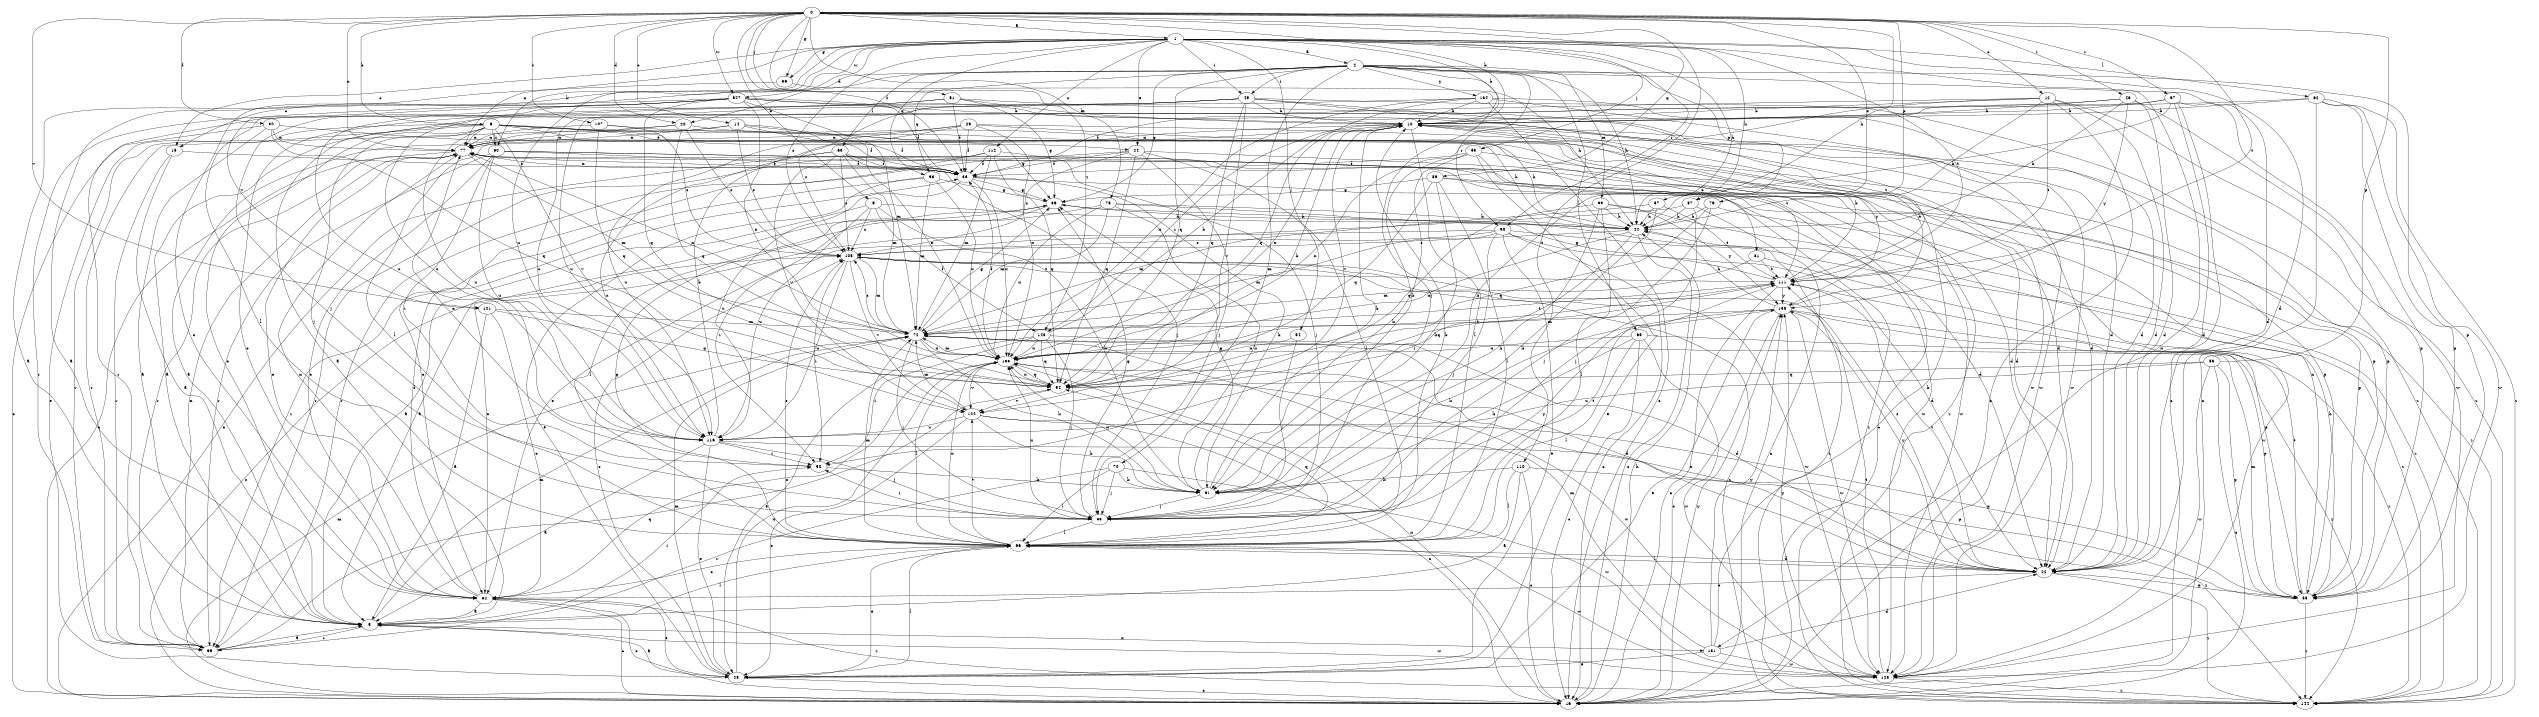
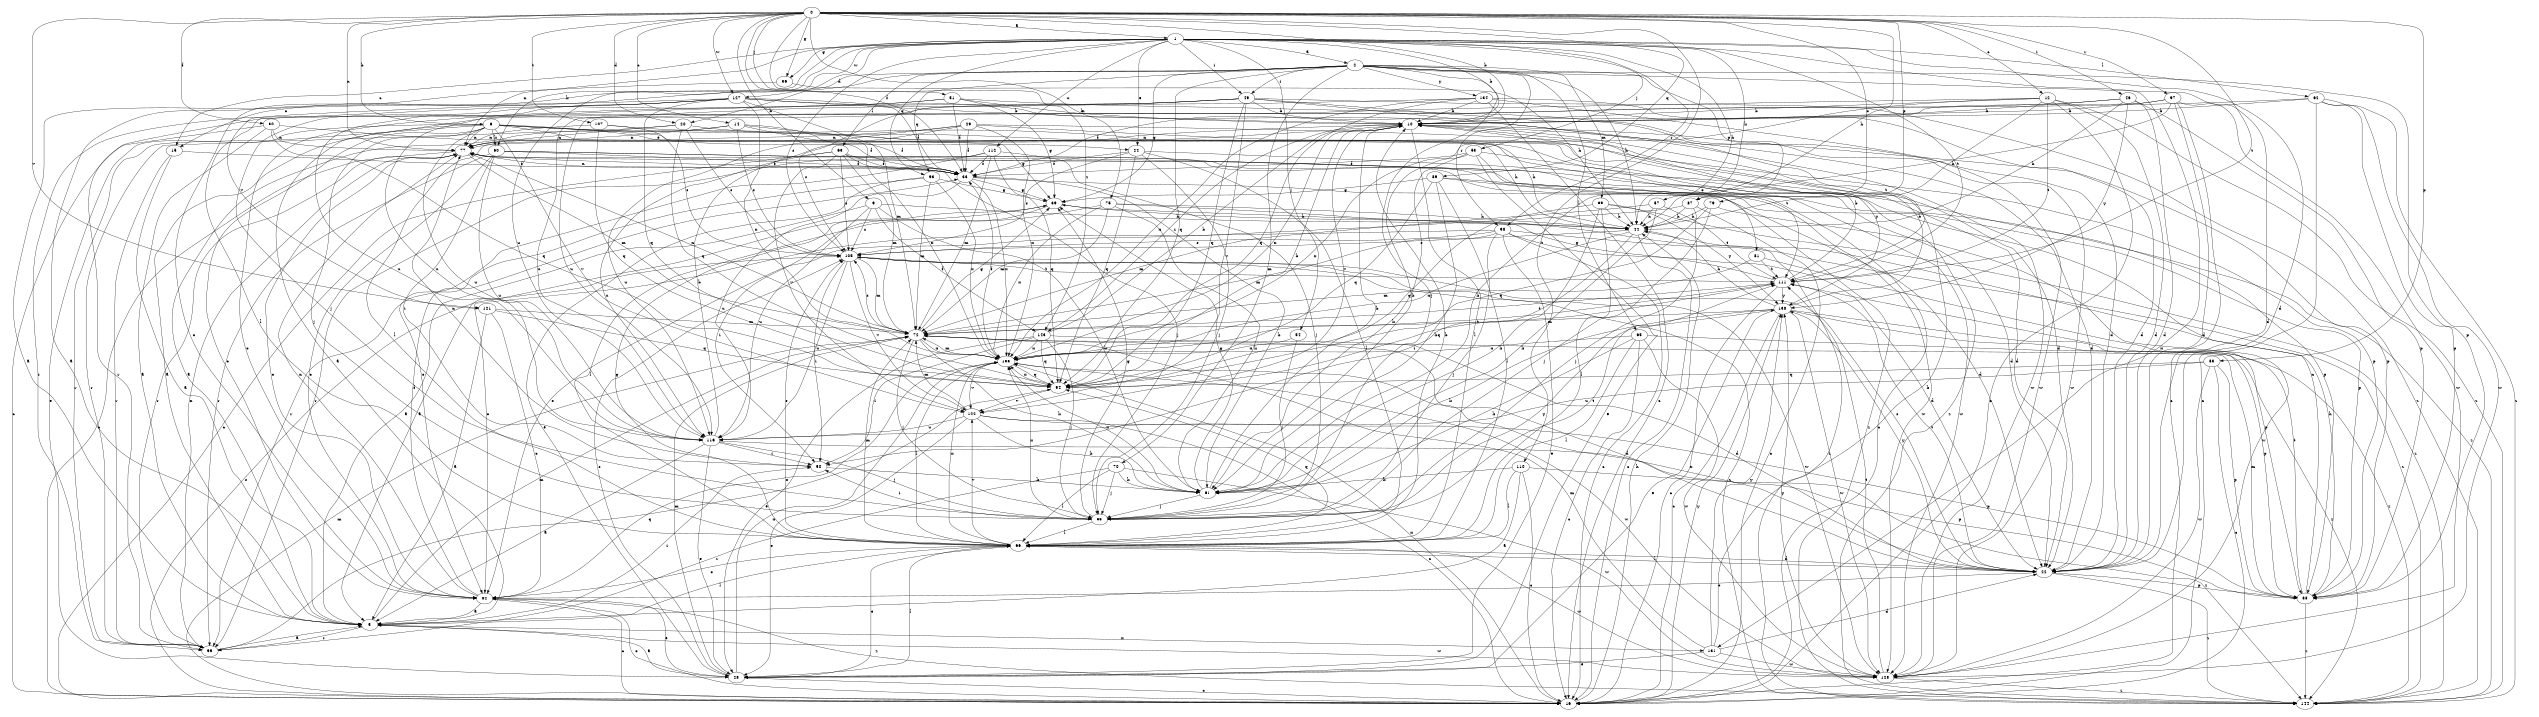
  strict digraph {
    0
    1
    6
    9
    10
    12
    14
    20
    30
    33
    36
    44
    46
    51
    75
    77
    79
    83
    87
    89
    97
    107
    110
    111
    121
-   127 [label=527]
+   127
    143
    2
    15
    22
    24
    49
    53
    54
    57
    60
    62
    93
    98
    105
    112
    116
    131
    55
    5
    99
    28
    81
    82
    122
    61
    88
    66
    133
    16
    144
    94
    29
    138
    39
    50
    72
    128
    63
    65
    69
    70
    134
    0 -> 1 [label=a]
    0 -> 6 [label=b]
    0 -> 9 [label=b]
    0 -> 10 [label=b]
    0 -> 12 [label=c]
    0 -> 14 [label=c]
    0 -> 20 [label=d]
    0 -> 30 [label=f]
    0 -> 33 [label=f]
    0 -> 36 [label=g]
    0 -> 44 [label=h]
    0 -> 46 [label=i]
    0 -> 51 [label=j]
    0 -> 75 [label=n]
    0 -> 77 [label=n]
    0 -> 79 [label=o]
-   83 -> 0 [label=p]
+   0 -> 83 [label=p]
    0 -> 87 [label=p]
    0 -> 89 [label=q]
    0 -> 97 [label=r]
    0 -> 107 [label=t]
    0 -> 110 [label=t]
    0 -> 111 [label=t]
    0 -> 121 [label=v]
    0 -> 127 [label=w]
    0 -> 143 [label=z]
    1 -> 10 [label=b]
    1 -> 20 [label=d]
    1 -> 36 [label=g]
    1 -> 44 [label=h]
    1 -> 77 [label=n]
    1 -> 111 [label=t]
    1 -> 127 [label=w]
    1 -> 2 [label=a]
    1 -> 15 [label=c]
    1 -> 22 [label=d]
    1 -> 24 [label=e]
    1 -> 49 [label=i]
    1 -> 53 [label=j]
    1 -> 54 [label=j]
    1 -> 57 [label=k]
    1 -> 60 [label=k]
    1 -> 62 [label=l]
    1 -> 93 [label=q]
    1 -> 98 [label=r]
    1 -> 105 [label=s]
    1 -> 112 [label=u]
    1 -> 116 [label=u]
    1 -> 131 [label=x]
    6 -> 33 [label=f]
    6 -> 44 [label=h]
    6 -> 77 [label=n]
    6 -> 111 [label=t]
    6 -> 24 [label=e]
    6 -> 60 [label=k]
    6 -> 116 [label=u]
    6 -> 55 [label=j]
    6 -> 5 [label=a]
    6 -> 99 [label=r]
    6 -> 28 [label=e]
    6 -> 81 [label=o]
    6 -> 82 [label=o]
    6 -> 122 [label=v]
    9 -> 44 [label=h]
    9 -> 143 [label=f]
    9 -> 105 [label=s]
    9 -> 116 [label=u]
    9 -> 5 [label=a]
    9 -> 61 [label=k]
    10 -> 77 [label=n]
    10 -> 143 [label=z]
    10 -> 22 [label=d]
    10 -> 122 [label=v]
    10 -> 88 [label=p]
    10 -> 66 [label=l]
    10 -> 133 [label=x]
    12 -> 10 [label=b]
    12 -> 44 [label=h]
    12 -> 111 [label=t]
    12 -> 22 [label=d]
    12 -> 116 [label=u]
    12 -> 61 [label=k]
    12 -> 16 [label=c]
    12 -> 144 [label=z]
    14 -> 33 [label=f]
    14 -> 44 [label=h]
    14 -> 77 [label=n]
    14 -> 105 [label=s]
    14 -> 5 [label=a]
    14 -> 133 [label=x]
    20 -> 77 [label=n]
    20 -> 105 [label=s]
    20 -> 99 [label=r]
    20 -> 144 [label=z]
    20 -> 94 [label=q]
    30 -> 77 [label=n]
    30 -> 5 [label=a]
    30 -> 16 [label=c]
    30 -> 94 [label=q]
    30 -> 39 [label=g]
    33 -> 77 [label=n]
    33 -> 22 [label=d]
    33 -> 116 [label=u]
    33 -> 61 [label=k]
    33 -> 133 [label=x]
    33 -> 39 [label=g]
    36 -> 44 [label=h]
    36 -> 82 [label=o]
    44 -> 105 [label=s]
    44 -> 133 [label=x]
    44 -> 16 [label=c]
    44 -> 50 [label=i]
    46 -> 10 [label=b]
    46 -> 44 [label=h]
    46 -> 22 [label=d]
    46 -> 5 [label=a]
    46 -> 88 [label=p]
    46 -> 138 [label=y]
    51 -> 10 [label=b]
    51 -> 33 [label=f]
    51 -> 22 [label=d]
    51 -> 116 [label=u]
    51 -> 5 [label=a]
    51 -> 39 [label=g]
    75 -> 44 [label=h]
    75 -> 61 [label=k]
    75 -> 66 [label=l]
    75 -> 133 [label=x]
    75 -> 144 [label=z]
    75 -> 72 [label=m]
    77 -> 33 [label=f]
    77 -> 99 [label=r]
    77 -> 82 [label=o]
    77 -> 16 [label=c]
    77 -> 144 [label=z]
    77 -> 72 [label=m]
    79 -> 44 [label=h]
    79 -> 55 [label=j]
    79 -> 94 [label=q]
    79 -> 128 [label=w]
    83 -> 116 [label=u]
    83 -> 88 [label=p]
    83 -> 16 [label=c]
    83 -> 94 [label=q]
    83 -> 128 [label=w]
    87 -> 44 [label=h]
    87 -> 55 [label=j]
    87 -> 82 [label=o]
    87 -> 16 [label=c]
    89 -> 61 [label=k]
    89 -> 88 [label=p]
    89 -> 66 [label=l]
    89 -> 144 [label=z]
    89 -> 94 [label=q]
    89 -> 39 [label=g]
    97 -> 10 [label=b]
    97 -> 33 [label=f]
    97 -> 22 [label=d]
    97 -> 61 [label=k]
    97 -> 16 [label=c]
    97 -> 128 [label=w]
    107 -> 77 [label=n]
    107 -> 22 [label=d]
    107 -> 105 [label=s]
    107 -> 94 [label=q]
    110 -> 5 [label=a]
    110 -> 61 [label=k]
    110 -> 66 [label=l]
    110 -> 16 [label=c]
    110 -> 144 [label=z]
    111 -> 10 [label=b]
    111 -> 16 [label=c]
    111 -> 94 [label=q]
    111 -> 138 [label=y]
    111 -> 39 [label=g]
    121 -> 5 [label=a]
    121 -> 82 [label=o]
    121 -> 94 [label=q]
    121 -> 72 [label=m]
    127 -> 10 [label=b]
    127 -> 33 [label=f]
    127 -> 116 [label=u]
    127 -> 55 [label=j]
    127 -> 5 [label=a]
    127 -> 66 [label=l]
    127 -> 133 [label=x]
    127 -> 94 [label=q]
    127 -> 72 [label=m]
    127 -> 128 [label=w]
    143 -> 10 [label=b]
    143 -> 22 [label=d]
    143 -> 55 [label=j]
    143 -> 28 [label=e]
    143 -> 133 [label=x]
    143 -> 94 [label=q]
    143 -> 50 [label=i]
    2 -> 44 [label=h]
    2 -> 87 [label=p]
    2 -> 121 [label=v]
    2 -> 15 [label=c]
    2 -> 22 [label=d]
    2 -> 49 [label=i]
    2 -> 93 [label=q]
    2 -> 98 [label=r]
    2 -> 55 [label=j]
    2 -> 88 [label=p]
    2 -> 94 [label=q]
    2 -> 39 [label=g]
    2 -> 63 [label=l]
    2 -> 65 [label=l]
    2 -> 69 [label=m]
    2 -> 70 [label=m]
    2 -> 134 [label=y]
    15 -> 33 [label=f]
    15 -> 5 [label=a]
    15 -> 99 [label=r]
    22 -> 111 [label=t]
    22 -> 105 [label=s]
    22 -> 82 [label=o]
    22 -> 88 [label=p]
    22 -> 66 [label=l]
    22 -> 133 [label=x]
    22 -> 144 [label=z]
    22 -> 138 [label=y]
    24 -> 33 [label=f]
    24 -> 105 [label=s]
    24 -> 55 [label=j]
-   24 -> 99 [label=r]
    24 -> 88 [label=p]
    24 -> 66 [label=l]
    24 -> 94 [label=q]
    49 -> 10 [label=b]
    49 -> 111 [label=t]
    49 -> 105 [label=s]
    49 -> 116 [label=u]
    49 -> 82 [label=o]
    49 -> 122 [label=v]
    49 -> 144 [label=z]
    49 -> 94 [label=q]
    49 -> 128 [label=w]
    53 -> 33 [label=f]
    53 -> 22 [label=d]
    53 -> 28 [label=e]
    53 -> 61 [label=k]
    53 -> 133 [label=x]
    53 -> 16 [label=c]
    54 -> 55 [label=j]
    54 -> 133 [label=x]
    57 -> 44 [label=h]
    57 -> 111 [label=t]
    57 -> 61 [label=k]
    57 -> 72 [label=m]
    60 -> 33 [label=f]
    60 -> 22 [label=d]
    60 -> 116 [label=u]
    60 -> 99 [label=r]
    60 -> 82 [label=o]
    60 -> 50 [label=i]
    60 -> 128 [label=w]
    62 -> 10 [label=b]
    62 -> 99 [label=r]
    62 -> 88 [label=p]
    62 -> 16 [label=c]
    62 -> 144 [label=z]
    62 -> 128 [label=w]
    93 -> 99 [label=r]
    93 -> 28 [label=e]
    93 -> 133 [label=x]
    93 -> 39 [label=g]
    93 -> 72 [label=m]
    98 -> 22 [label=d]
    98 -> 105 [label=s]
    98 -> 55 [label=j]
    98 -> 28 [label=e]
    98 -> 82 [label=o]
    98 -> 16 [label=c]
    98 -> 144 [label=z]
    98 -> 72 [label=m]
    105 -> 111 [label=t]
    105 -> 116 [label=u]
    105 -> 122 [label=v]
    105 -> 144 [label=z]
    105 -> 50 [label=i]
    105 -> 72 [label=m]
    105 -> 128 [label=w]
    112 -> 33 [label=f]
    112 -> 55 [label=j]
    112 -> 99 [label=r]
    112 -> 82 [label=o]
    112 -> 94 [label=q]
    112 -> 72 [label=m]
    116 -> 10 [label=b]
    116 -> 55 [label=j]
    116 -> 5 [label=a]
    116 -> 28 [label=e]
    116 -> 88 [label=p]
    116 -> 50 [label=i]
    131 -> 10 [label=b]
    131 -> 22 [label=d]
    131 -> 28 [label=e]
    131 -> 138 [label=y]
    131 -> 72 [label=m]
    131 -> 128 [label=w]
    55 -> 111 [label=t]
    55 -> 66 [label=l]
    55 -> 133 [label=x]
    55 -> 138 [label=y]
    55 -> 39 [label=g]
    55 -> 50 [label=i]
    5 -> 131 [label=x]
    5 -> 99 [label=r]
    5 -> 66 [label=l]
    5 -> 50 [label=i]
    5 -> 72 [label=m]
    5 -> 128 [label=w]
    99 -> 77 [label=n]
    99 -> 5 [label=a]
    99 -> 94 [label=q]
    28 -> 105 [label=s]
    28 -> 5 [label=a]
    28 -> 66 [label=l]
    28 -> 133 [label=x]
    28 -> 16 [label=c]
    28 -> 72 [label=m]
    81 -> 111 [label=t]
    81 -> 88 [label=p]
    81 -> 72 [label=m]
    82 -> 33 [label=f]
    82 -> 77 [label=n]
    82 -> 5 [label=a]
    82 -> 28 [label=e]
    82 -> 16 [label=c]
    82 -> 144 [label=z]
    122 -> 116 [label=u]
    122 -> 28 [label=e]
    122 -> 61 [label=k]
    122 -> 88 [label=p]
    122 -> 16 [label=c]
    122 -> 72 [label=m]
    61 -> 10 [label=b]
    61 -> 55 [label=j]
    61 -> 133 [label=x]
    61 -> 39 [label=g]
    88 -> 44 [label=h]
    88 -> 77 [label=n]
    88 -> 111 [label=t]
    88 -> 144 [label=z]
    88 -> 72 [label=m]
    66 -> 10 [label=b]
    66 -> 22 [label=d]
    66 -> 105 [label=s]
    66 -> 28 [label=e]
    66 -> 82 [label=o]
    66 -> 122 [label=v]
    66 -> 133 [label=x]
    66 -> 94 [label=q]
    66 -> 39 [label=g]
    66 -> 72 [label=m]
    66 -> 128 [label=w]
    133 -> 33 [label=f]
    133 -> 111 [label=t]
    133 -> 82 [label=o]
    133 -> 122 [label=v]
    133 -> 66 [label=l]
    133 -> 94 [label=q]
    133 -> 72 [label=m]
    133 -> 128 [label=w]
    16 -> 44 [label=h]
    16 -> 105 [label=s]
    16 -> 82 [label=o]
    16 -> 133 [label=x]
    16 -> 138 [label=y]
    16 -> 72 [label=m]
    94 -> 10 [label=b]
    94 -> 122 [label=v]
    94 -> 133 [label=x]
    29 -> 33 [label=f]
    29 -> 77 [label=n]
    29 -> 116 [label=u]
    29 -> 88 [label=p]
    29 -> 66 [label=l]
    29 -> 133 [label=x]
    29 -> 138 [label=y]
    138 -> 10 [label=b]
    138 -> 44 [label=h]
    138 -> 28 [label=e]
    138 -> 61 [label=k]
    138 -> 88 [label=p]
    138 -> 16 [label=c]
    138 -> 144 [label=z]
    138 -> 72 [label=m]
    138 -> 128 [label=w]
    39 -> 44 [label=h]
    39 -> 5 [label=a]
    39 -> 50 [label=i]
    50 -> 77 [label=n]
    50 -> 61 [label=k]
    72 -> 77 [label=n]
    72 -> 111 [label=t]
    72 -> 22 [label=d]
    72 -> 105 [label=s]
    72 -> 55 [label=j]
    72 -> 61 [label=k]
    72 -> 133 [label=x]
    72 -> 39 [label=g]
    128 -> 111 [label=t]
    128 -> 144 [label=z]
    128 -> 138 [label=y]
    63 -> 33 [label=f]
    63 -> 105 [label=s]
    63 -> 116 [label=u]
    63 -> 55 [label=j]
    63 -> 122 [label=v]
    63 -> 16 [label=c]
    63 -> 72 [label=m]
    63 -> 128 [label=w]
    65 -> 61 [label=k]
    65 -> 66 [label=l]
    65 -> 133 [label=x]
    65 -> 16 [label=c]
    65 -> 144 [label=z]
    65 -> 128 [label=w]
    69 -> 44 [label=h]
    69 -> 61 [label=k]
    69 -> 66 [label=l]
    69 -> 144 [label=z]
    69 -> 94 [label=q]
    69 -> 138 [label=y]
    70 -> 55 [label=j]
    70 -> 99 [label=r]
    70 -> 61 [label=k]
    70 -> 66 [label=l]
    70 -> 128 [label=w]
    134 -> 10 [label=b]
    134 -> 22 [label=d]
    134 -> 99 [label=r]
    134 -> 133 [label=x]
    134 -> 16 [label=c]
    134 -> 94 [label=q]
    134 -> 128 [label=w]
  }
